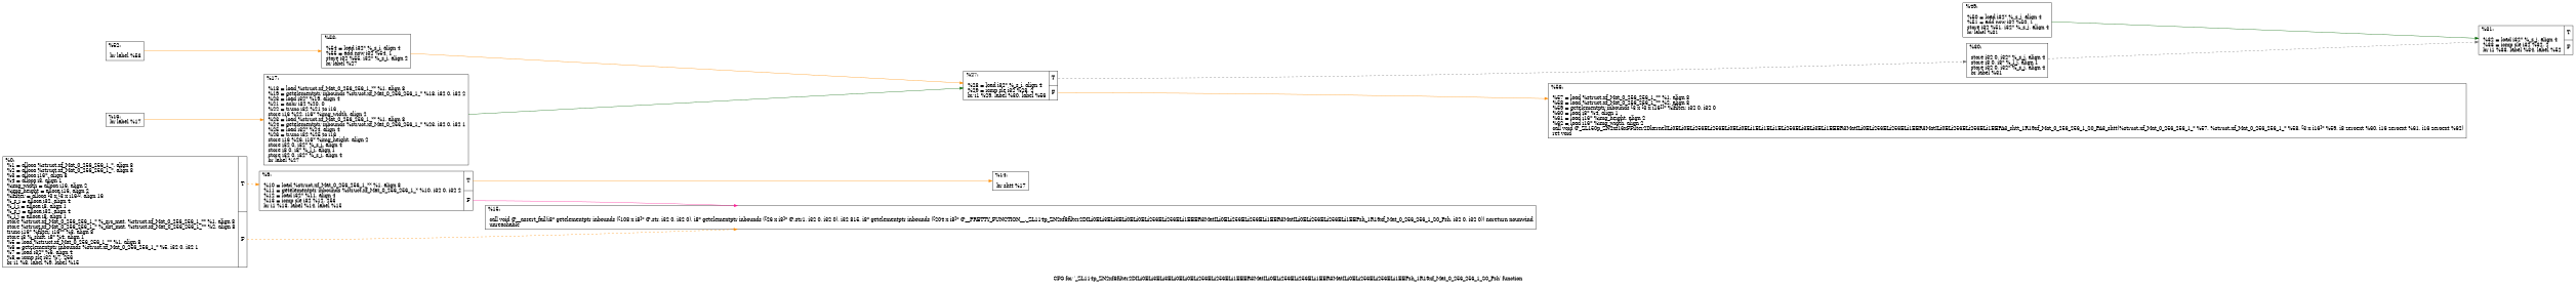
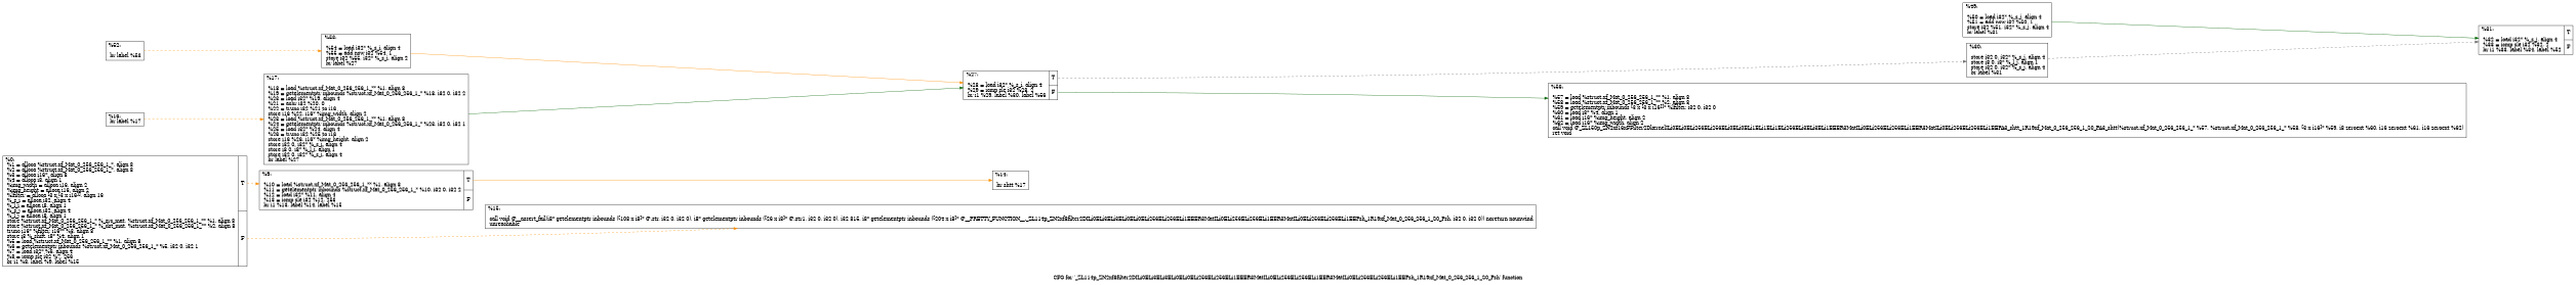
  digraph {
    label="CFG for '_ZL114p_ZN2xf8filter2DILi0ELi3ELi3ELi0ELi0ELi256ELi256ELi1EEER3MatILi0ELi256ELi256ELi1EER3MatILi0ELi256ELi256ELi1EEPsh_1R19xf_Mat_0_256_256_1_S0_Psh' function"
    rankdir=LR
    node [shape=record]
    edge [color=darkorange style=solid]
    n1 [label="{%0:\l  %1 = alloca %struct.xf_Mat_0_256_256_1_*, align 8\l  %2 = alloca %struct.xf_Mat_0_256_256_1_*, align 8\l  %3 = alloca i16*, align 8\l  %4 = alloca i8, align 1\l  %img_width = alloca i16, align 2\l  %img_height = alloca i16, align 2\l  %lfilter = alloca [3 x [3 x i16]], align 16\l  %_s_i = alloca i32, align 4\l  %_l_i = alloca i8, align 1\l  %_s_j = alloca i32, align 4\l  %_l_j = alloca i8, align 1\l  store %struct.xf_Mat_0_256_256_1_* %_src_mat, %struct.xf_Mat_0_256_256_1_** %1, align 8\l  store %struct.xf_Mat_0_256_256_1_* %_dst_mat, %struct.xf_Mat_0_256_256_1_** %2, align 8\l  trunc i16* %filter, i16** %3, align 8\l  store i8 %_shift, i8* %4, align 1\l  %5 = load %struct.xf_Mat_0_256_256_1_** %1, align 8\l  %6 = getelementptr inbounds %struct.xf_Mat_0_256_256_1_* %5, i32 0, i32 1\l  %7 = load i32* %6, align 4\l  %8 = icmp sle i32 %7, 256\l  br i1 %8, label %9, label %15\l|{<s0>T|<s1>F}}"]
    n2 [label="{%9:\l\l  %10 = load %struct.xf_Mat_0_256_256_1_** %1, align 8\l  %11 = getelementptr inbounds %struct.xf_Mat_0_256_256_1_* %10, i32 0, i32 2\l  %12 = load i32* %11, align 4\l  %13 = icmp sle i32 %12, 256\l  br i1 %13, label %14, label %15\l|{<s0>T|<s1>F}}"]
    n3 [label="{%15:\l\l  call void @__assert_fail(i8* getelementptr inbounds ([108 x i8]* @.str, i32 0, i32 0), i8* getelementptr inbounds ([26 x i8]* @.str1, i32 0, i32 0), i32 815, i8* getelementptr inbounds ([204 x i8]* @__PRETTY_FUNCTION__._ZL114p_ZN2xf8filter2DILi0ELi3ELi3ELi0ELi0ELi256ELi256ELi1EEER3MatILi0ELi256ELi256ELi1EER3MatILi0ELi256ELi256ELi1EEPsh_1R19xf_Mat_0_256_256_1_S0_Psh, i32 0, i32 0)) noreturn nounwind\l  unreachable\l}"]
    n4 [label="{%14:\l\l  br shtt %17\l}"]
    n5 [label="{%17:\l\l  %18 = load %struct.xf_Mat_0_256_256_1_** %1, align 8\l  %19 = getelementptr inbounds %struct.xf_Mat_0_256_256_1_* %18, i32 0, i32 2\l  %23 = load i32* %19, align 4\l  %21 = ashr i32 %20, 0\l  %22 = trunc i32 %21 to i16\l  store i16 %22, i16* %img_width, align 2\l  %23 = load %struct.xf_Mat_0_256_256_1_** %1, align 8\l  %24 = getelementptr inbounds %struct.xf_Mat_0_256_256_1_* %23, i32 0, i32 1\l  %25 = load i32* %24, align 4\l  %26 = trunc i32 %25 to i16\l  store i16 %26, i16* %img_height, align 2\l  store i32 0, i32* %_s_i, align 4\l  store i8 0, i8* %_l_i, align 1\l  store i32 0, i32* %_s_i, align 4\l  br label %27\l}"]
    n6 [label="{%27:\l\l  %28 = load i32* %_s_i, align 4\l  %29 = icmp sle i32 %28, 2\l  br i1 %29, label %30, label %56\l|{<s0>T|<s1>F}}"]
    n7 [label="{%30:\l\l  store i32 0, i32* %_s_j, align 4\l  store i8 0, i8* %_l_j, align 1\l  store i32 0, i32* %_s_j, align 4\l  br label %31\l}"]
    n8 [label="{%56:\l\l  %57 = load %struct.xf_Mat_0_256_256_1_** %1, align 8\l  %58 = load %struct.xf_Mat_0_256_256_1_** %2, align 8\l  %59 = getelementptr inbounds [3 x [3 x i16]]* %lfilter, i32 0, i32 0\l  %60 = load i8* %4, align 1\l  %61 = load i16* %img_height, align 2\l  %62 = load i16* %img_width, align 2\l  call void @_ZL150p_ZN2xf16xFFilter2DkernelILi0ELi0ELi256ELi256ELi0ELi0ELi1ELi1ELi1ELi256ELi3ELi3ELi1EEER3MatILi0ELi256ELi256ELi1EER3MatILi0ELi256ELi256ELi1EEPA3_shtt_1R19xf_Mat_0_256_256_1_S0_PA3_shtt(%struct.xf_Mat_0_256_256_1_* %57, %struct.xf_Mat_0_256_256_1_* %58, [3 x i16]* %59, i8 zeroext %60, i16 zeroext %61, i16 zeroext %62)\l  ret void\l}"]
    n9 [label="{%16:                                                  \l  br label %17\l}"]
    n10 [label="{%31:\l\l  %32 = load i32* %_s_j, align 4\l  %33 = icmp sle i32 %32, 2\l  br i1 %33, label %34, label %52\l|{<s0>T|<s1>F}}"]
    n11 [label="{%52:\l\l  br label %53\l}"]
    n12 [label="{%53:\l\l  %54 = load i32* %_s_i, align 4\l  %55 = add nsw i32 %54, 1\l  store i32 %55, i32* %_s_i, align 2\l  br label %27\l}"]
    n13 [label="{%49:\l\l  %50 = load i32* %_s_j, align 4\l  %51 = add nsw i32 %50, 1\l  store i32 %51, i32* %_s_j, align 4\l  br label %31\l}"]
    n1 -> n2 [style=dashed tailport=s0]
    n1 -> n3 [style=dashed tailport=s1]
-   n2 -> n3 [color=deeppink tailport=s1]
    n2 -> n4 [tailport=s0]
    n5 -> n6 [color=darkgreen]
    n6 -> n7 [color=gray40 style=dashed tailport=s0]
-   n6 -> n8 [tailport=s1]
+   n6 -> n8 [color=darkgreen tailport=s1]
    n7 -> n10 [color=gray40 style=dashed]
-   n9 -> n5
-   n11 -> n12
+   n9 -> n5 [style=dashed]
+   n11 -> n12 [style=dashed]
    n12 -> n6
    n13 -> n10 [color=darkgreen]
  }
